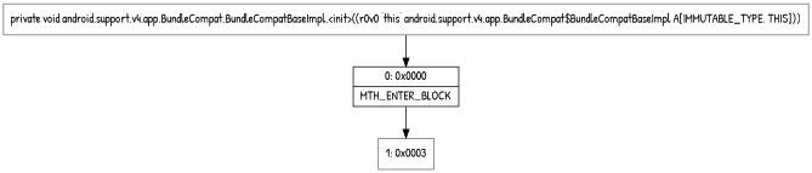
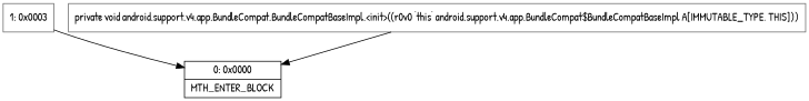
  digraph {
    fontname="Patrick Hand"
    node [color=gray40 shape=record fontname="Patrick Hand"]
    edge [style=solid fontname="Patrick Hand"]
    n1 [color=black label="{0\:\ 0x0000|MTH_ENTER_BLOCK\l}"]
    n2 [label="{1\:\ 0x0003}"]
    n3 [label="{private void android.support.v4.app.BundleCompat.BundleCompatBaseImpl.\<init\>((r0v0 'this' android.support.v4.app.BundleCompat$BundleCompatBaseImpl A[IMMUTABLE_TYPE, THIS])) }"]
    subgraph cluster_1 {
      label="R(0)"
    }
-   n1 -> n2
+   n2 -> n1
    n3 -> n1
  }
